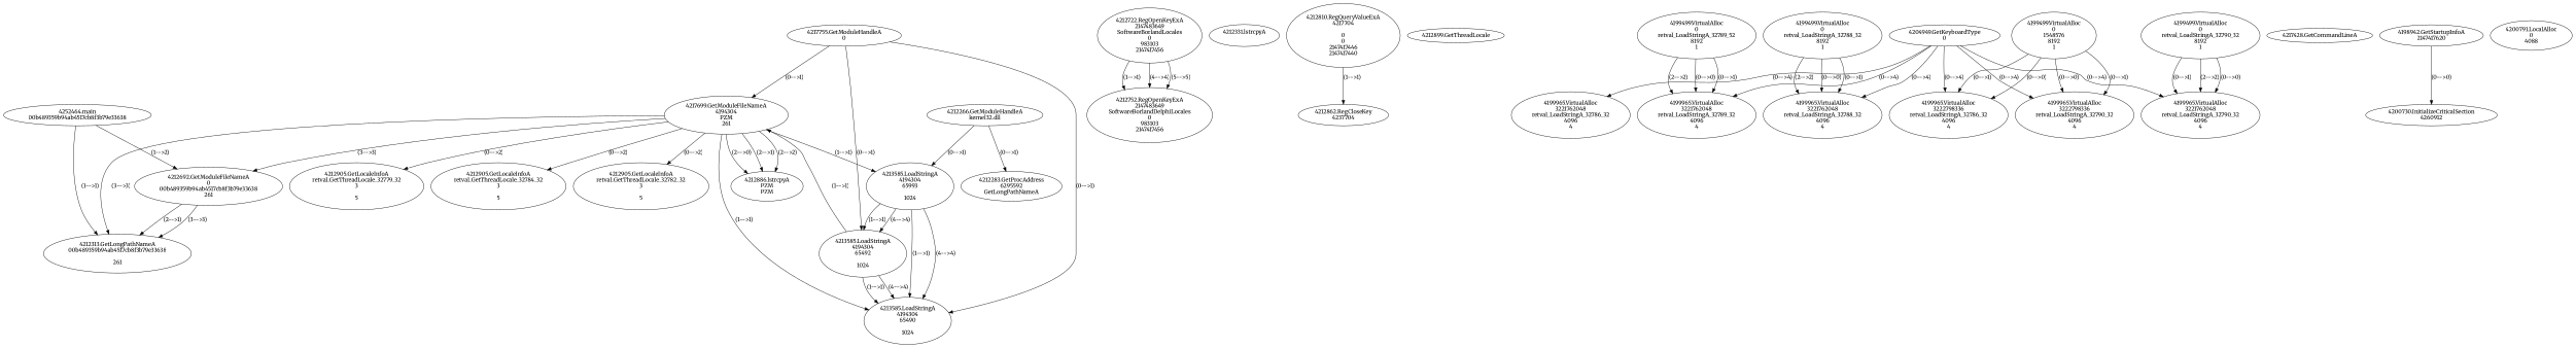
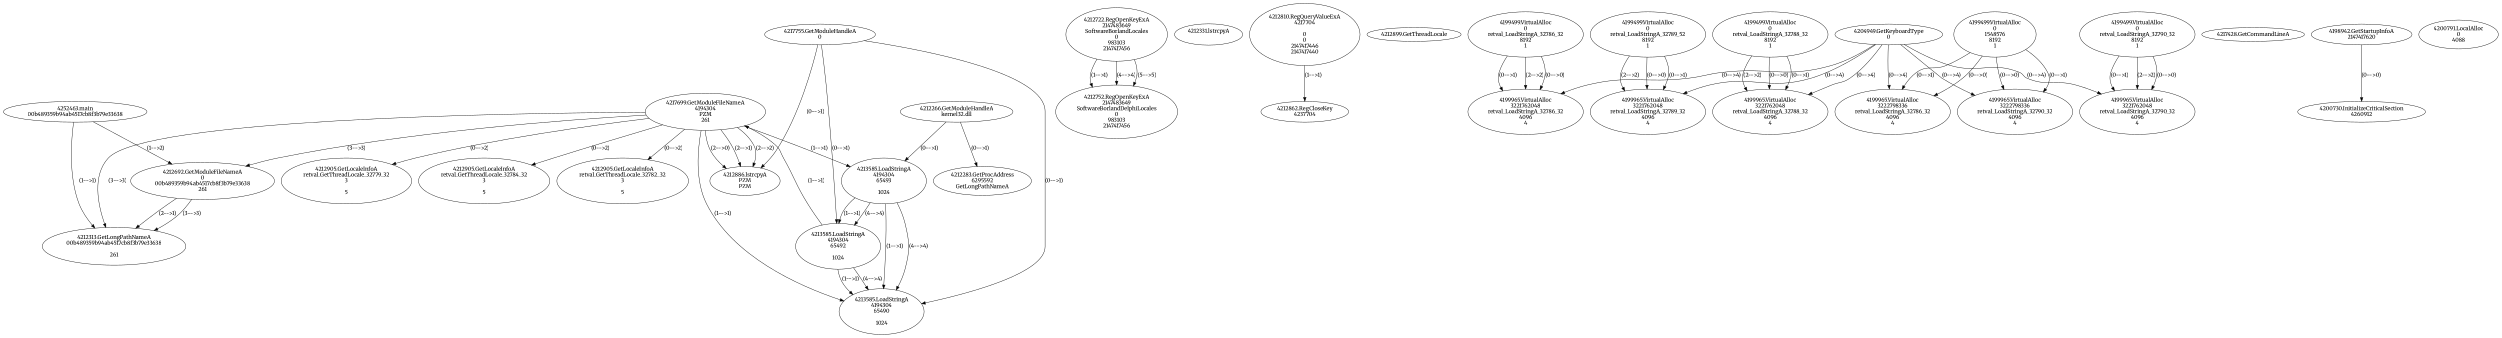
  digraph {
    fontname=Merriweather
    node [fontname=Merriweather]
    edge [fontname=Merriweather]
-   n1 [label="4252464.main\n00b489359b94ab4517cb8f3b79e33638"]
+   n1 [label="4252463.main\n00b489359b94ab4517cb8f3b79e33638"]
    n2 [label="4212692.GetModuleFileNameA\n0\n00b489359b94ab4517cb8f3b79e33638\n261"]
    n3 [label="4212313.GetLongPathNameA\n00b489359b94ab4517cb8f3b79e33638\n\n261"]
    n4 [label="4217755.GetModuleHandleA\n0"]
    n5 [label="4217699.GetModuleFileNameA\n4194304\nPZM\n261"]
    n6 [label="4213585.LoadStringA\n4194304\n65492\n\n1024"]
    n7 [label="4213585.LoadStringA\n4194304\n65490\n\n1024"]
-   n8 [label="4213585.LoadStringA\n4194304\n65993\n\n1024"]
+   n8 [label="4213585.LoadStringA\n4194304\n65493\n\n1024"]
    n9 [label="4212886.lstrcpyA\nPZM\nPZM"]
    n10 [label="4212905.GetLocaleInfoA\nretval_GetThreadLocale_32779_32\n3\n\n5"]
    n11 [label="4212905.GetLocaleInfoA\nretval_GetThreadLocale_32784_32\n3\n\n5"]
    n12 [label="4212905.GetLocaleInfoA\nretval_GetThreadLocale_32782_32\n3\n\n5"]
    n13 [label="4212722.RegOpenKeyExA\n2147483649\nSoftware\Borland\Locales\n0\n983103\n2147417456"]
    n14 [label="4212752.RegOpenKeyExA\n2147483649\nSoftware\Borland\Delphi\Locales\n0\n983103\n2147417456"]
    n15 [label="4212266.GetModuleHandleA\nkernel32.dll"]
    n16 [label="4212283.GetProcAddress\n6295592\nGetLongPathNameA"]
    n17 [label="4212331.lstrcpyA\n\n"]
    n18 [label="4212810.RegQueryValueExA\n4217704\n\n0\n0\n2147417446\n2147417440"]
    n19 [label="4212862.RegCloseKey\n4237704"]
    n20 [label="4212899.GetThreadLocale\n"]
    n21 [label="4204949.GetKeyboardType\n0"]
    n22 [label="4199965.VirtualAlloc\n3221762048\nretval_LoadStringA_32786_32\n4096\n4"]
    n23 [label="4199965.VirtualAlloc\n3221762048\nretval_LoadStringA_32789_32\n4096\n4"]
    n24 [label="4199965.VirtualAlloc\n3221762048\nretval_LoadStringA_32788_32\n4096\n4"]
    n25 [label="4199965.VirtualAlloc\n3222798336\nretval_LoadStringA_32790_32\n4096\n4"]
    n26 [label="4199965.VirtualAlloc\n3221762048\nretval_LoadStringA_32790_32\n4096\n4"]
    n27 [label="4199965.VirtualAlloc\n3222798336\nretval_LoadStringA_32786_32\n4096\n4"]
    n28 [label="4217428.GetCommandLineA\n"]
    n29 [label="4198942.GetStartupInfoA\n2147417620"]
    n30 [label="4200730.InitializeCriticalSection\n4260912"]
    n31 [label="4200791.LocalAlloc\n0\n4088"]
+   n32 [label="4199499.VirtualAlloc\n0\nretval_LoadStringA_32786_32\n8192\n1"]
    n33 [label="4199499.VirtualAlloc\n0\nretval_LoadStringA_32789_52\n8192\n1"]
    n34 [label="4199499.VirtualAlloc\n0\nretval_LoadStringA_32788_32\n8192\n1"]
    n35 [label="4199499.VirtualAlloc\n0\n1548576\n8192\n1"]
    n36 [label="4199499.VirtualAlloc\n0\nretval_LoadStringA_32790_32\n8192\n1"]
    n1 -> n2 [label="(1-->2)"]
    n1 -> n3 [label="(1-->1)"]
    n2 -> n3 [label="(2-->1)"]
    n2 -> n3 [label="(3-->3)"]
-   n4 -> n5 [label="(0-->1)"]
+   n4 -> n9 [label="(0-->1)"]
    n4 -> n6 [label="(0-->1)"]
    n4 -> n7 [label="(0-->1)"]
    n5 -> n2 [label="(3-->3)"]
    n5 -> n3 [label="(3-->3)"]
    n5 -> n7 [label="(1-->1)"]
    n5 -> n8 [label="(1-->1)"]
    n5 -> n9 [label="(2-->1)"]
    n5 -> n9 [label="(2-->2)"]
    n5 -> n9 [label="(2-->0)"]
    n5 -> n10 [label="(0-->2)"]
    n5 -> n11 [label="(0-->2)"]
    n5 -> n12 [label="(0-->2)"]
    n6 -> n5 [label="(1-->1)"]
    n6 -> n7 [label="(1-->1)"]
    n6 -> n7 [label="(4-->4)"]
    n8 -> n6 [label="(1-->1)"]
    n8 -> n6 [label="(4-->4)"]
    n8 -> n7 [label="(1-->1)"]
    n8 -> n7 [label="(4-->4)"]
    n13 -> n14 [label="(1-->1)"]
    n13 -> n14 [label="(4-->4)"]
    n13 -> n14 [label="(5-->5)"]
    n15 -> n8 [label="(0-->1)"]
    n15 -> n16 [label="(0-->1)"]
    n18 -> n19 [label="(1-->1)"]
    n21 -> n22 [label="(0-->4)"]
    n21 -> n23 [label="(0-->4)"]
    n21 -> n24 [label="(0-->4)"]
    n21 -> n25 [label="(0-->4)"]
    n21 -> n26 [label="(0-->4)"]
    n21 -> n27 [label="(0-->4)"]
    n29 -> n30 [label="(0-->0)"]
+   n32 -> n22 [label="(0-->1)"]
+   n32 -> n22 [label="(2-->2)"]
+   n32 -> n22 [label="(0-->0)"]
    n33 -> n23 [label="(0-->1)"]
    n33 -> n23 [label="(2-->2)"]
    n33 -> n23 [label="(0-->0)"]
    n34 -> n24 [label="(0-->1)"]
    n34 -> n24 [label="(2-->2)"]
    n34 -> n24 [label="(0-->0)"]
    n35 -> n25 [label="(0-->1)"]
    n35 -> n25 [label="(0-->0)"]
    n35 -> n27 [label="(0-->1)"]
    n35 -> n27 [label="(0-->0)"]
    n36 -> n26 [label="(0-->1)"]
    n36 -> n26 [label="(2-->2)"]
    n36 -> n26 [label="(0-->0)"]
  }
